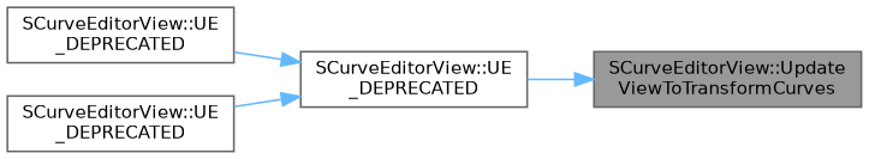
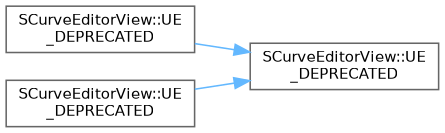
  digraph {
    rankdir=RL
    node [color=grey40 fillcolor=white fontname=Helvetica fontsize=10 shape=box style=filled]
    edge [color=steelblue1 dir=back fontname=Helvetica fontsize=10 labelfontname=Helvetica labelfontsize=10 style=solid]
-   n1 [color=gray40 fillcolor=grey60 fontcolor=black height=0.2 label="SCurveEditorView::Update\lViewToTransformCurves" width=0.4]
    n2 [height=0.2 label="SCurveEditorView::UE\l_DEPRECATED" width=0.4]
    n3 [height=0.2 label="SCurveEditorView::UE\l_DEPRECATED" width=0.4]
    n4 [height=0.2 label="SCurveEditorView::UE\l_DEPRECATED" width=0.4]
-   n1 -> n2
    n2 -> n3
    n2 -> n4
  }
